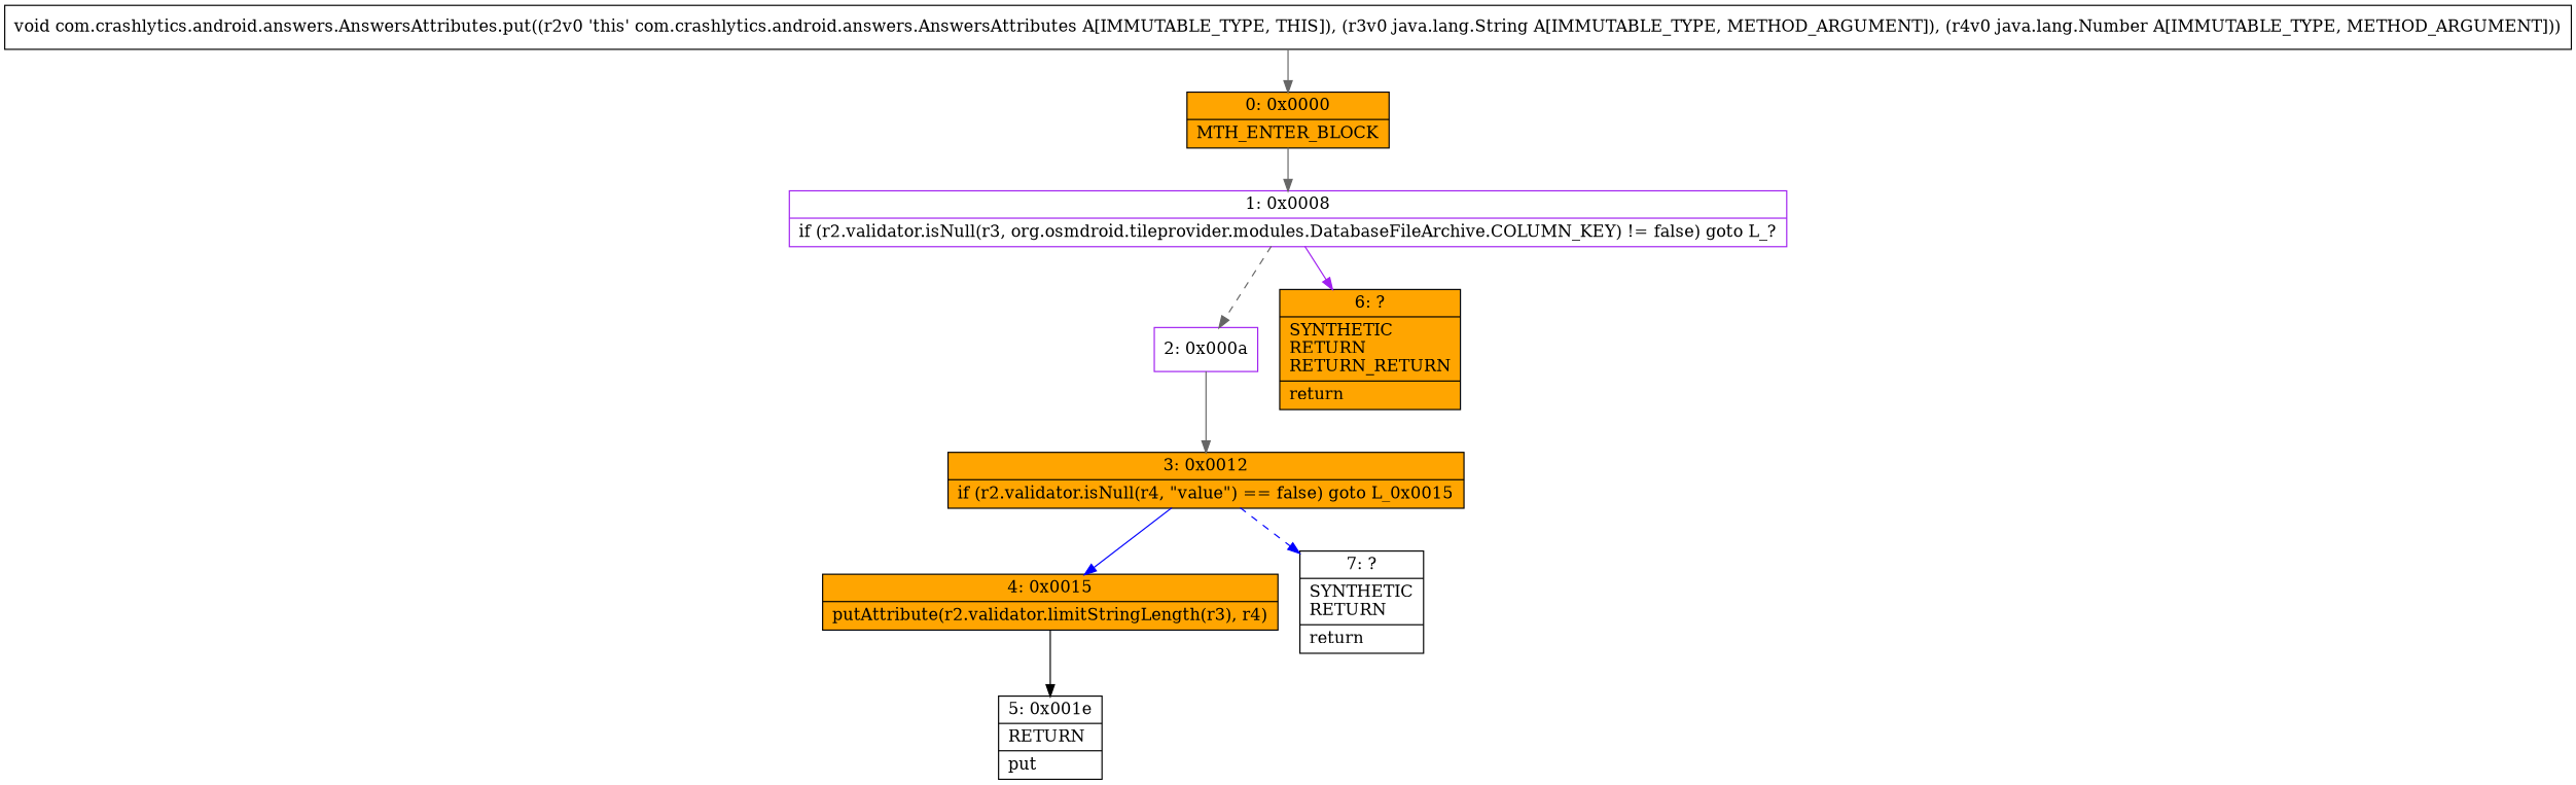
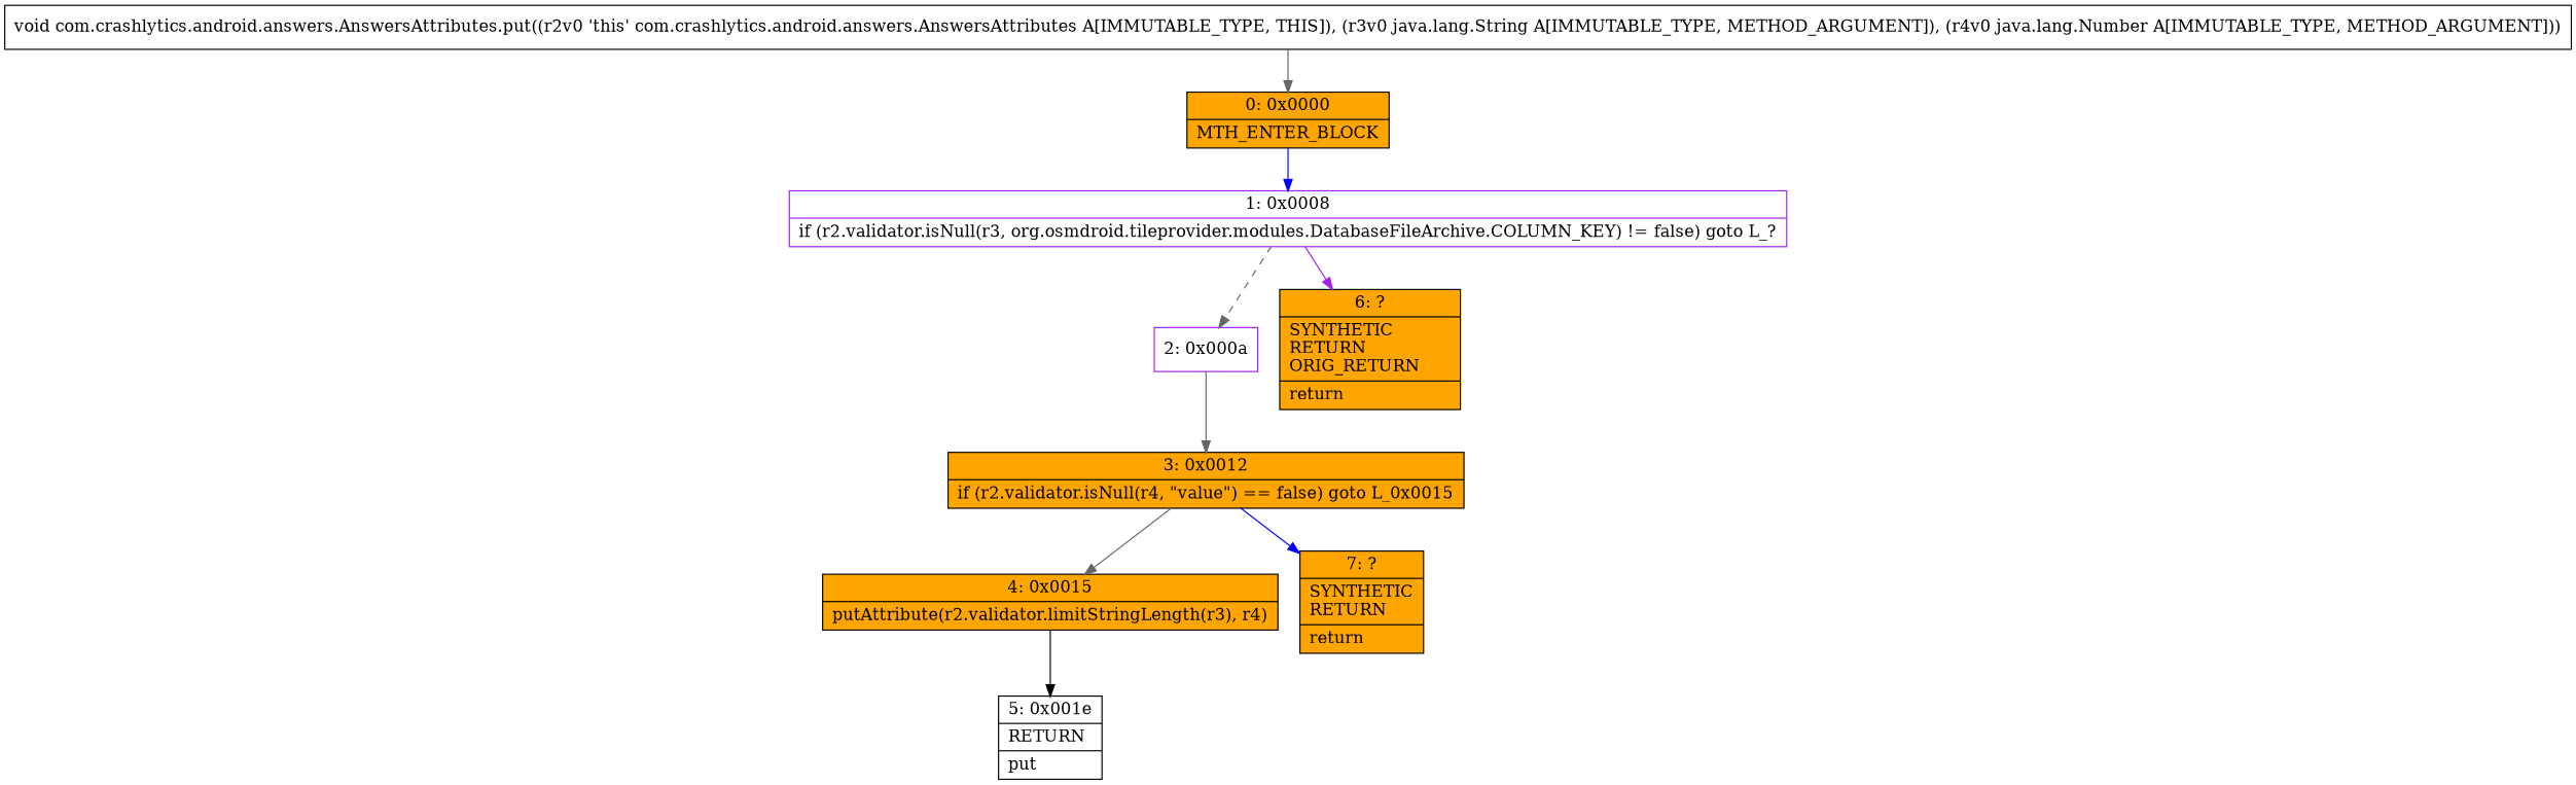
  digraph {
    node [color=black fillcolor=white shape=record style=filled]
    edge [color=gray40]
    n1 [fillcolor=orange label="{0\:\ 0x0000|MTH_ENTER_BLOCK\l}"]
    n2 [color=purple label="{1\:\ 0x0008|if (r2.validator.isNull(r3, org.osmdroid.tileprovider.modules.DatabaseFileArchive.COLUMN_KEY) != false) goto L_?\l}"]
    n3 [color=purple label="{2\:\ 0x000a}"]
-   n4 [fillcolor=orange label="{6\:\ ?|SYNTHETIC\lRETURN\lRETURN_RETURN\l|return\l}"]
+   n4 [fillcolor=orange label="{6\:\ ?|SYNTHETIC\lRETURN\lORIG_RETURN\l|return\l}"]
    n5 [fillcolor=orange label="{3\:\ 0x0012|if (r2.validator.isNull(r4, \"value\") == false) goto L_0x0015\l}"]
    n6 [fillcolor=orange label="{4\:\ 0x0015|putAttribute(r2.validator.limitStringLength(r3), r4)\l}"]
-   n7 [label="{7\:\ ?|SYNTHETIC\lRETURN\l|return\l}"]
+   n7 [fillcolor=orange label="{7\:\ ?|SYNTHETIC\lRETURN\l|return\l}"]
    n8 [label="{5\:\ 0x001e|RETURN\l|put\l}"]
    n9 [label="{void com.crashlytics.android.answers.AnswersAttributes.put((r2v0 'this' com.crashlytics.android.answers.AnswersAttributes A[IMMUTABLE_TYPE, THIS]), (r3v0 java.lang.String A[IMMUTABLE_TYPE, METHOD_ARGUMENT]), (r4v0 java.lang.Number A[IMMUTABLE_TYPE, METHOD_ARGUMENT])) }"]
-   n1 -> n2
+   n1 -> n2 [color=blue]
    n2 -> n3 [style=dashed]
    n2 -> n4 [color=purple]
    n3 -> n5
-   n5 -> n6 [color=blue]
-   n5 -> n7 [color=blue style=dashed]
+   n5 -> n6
+   n5 -> n7 [color=blue style=solid]
    n6 -> n8 [color=black]
    n9 -> n1
  }
